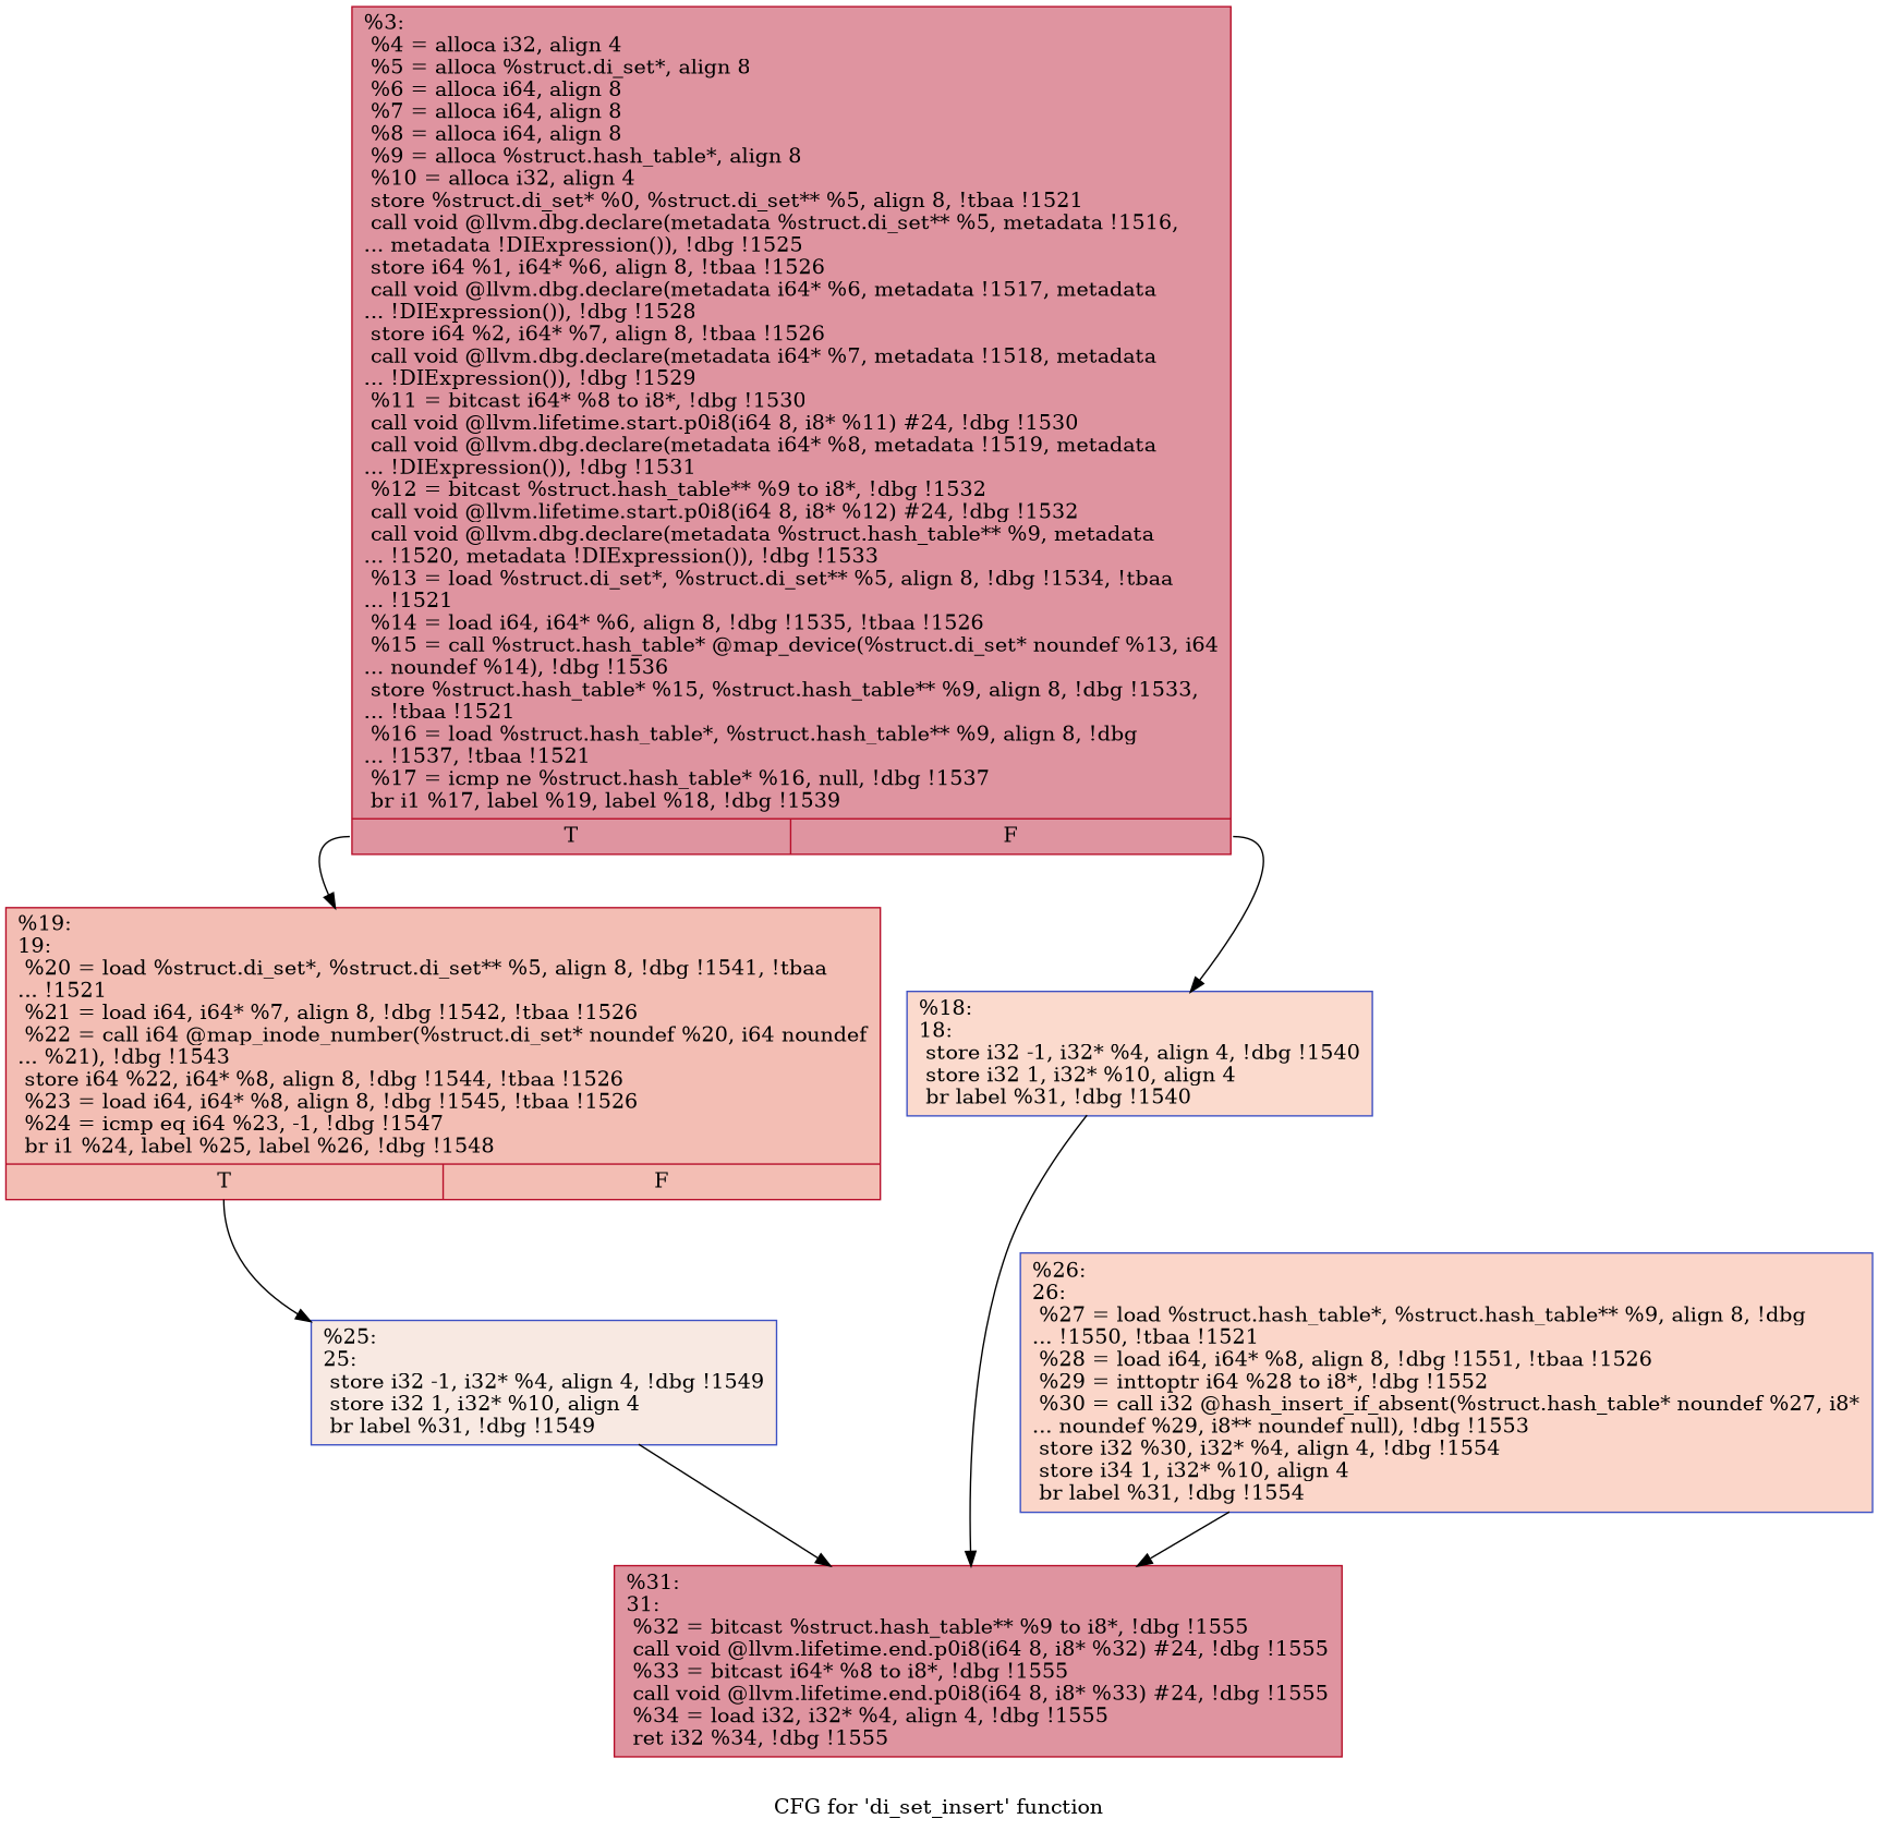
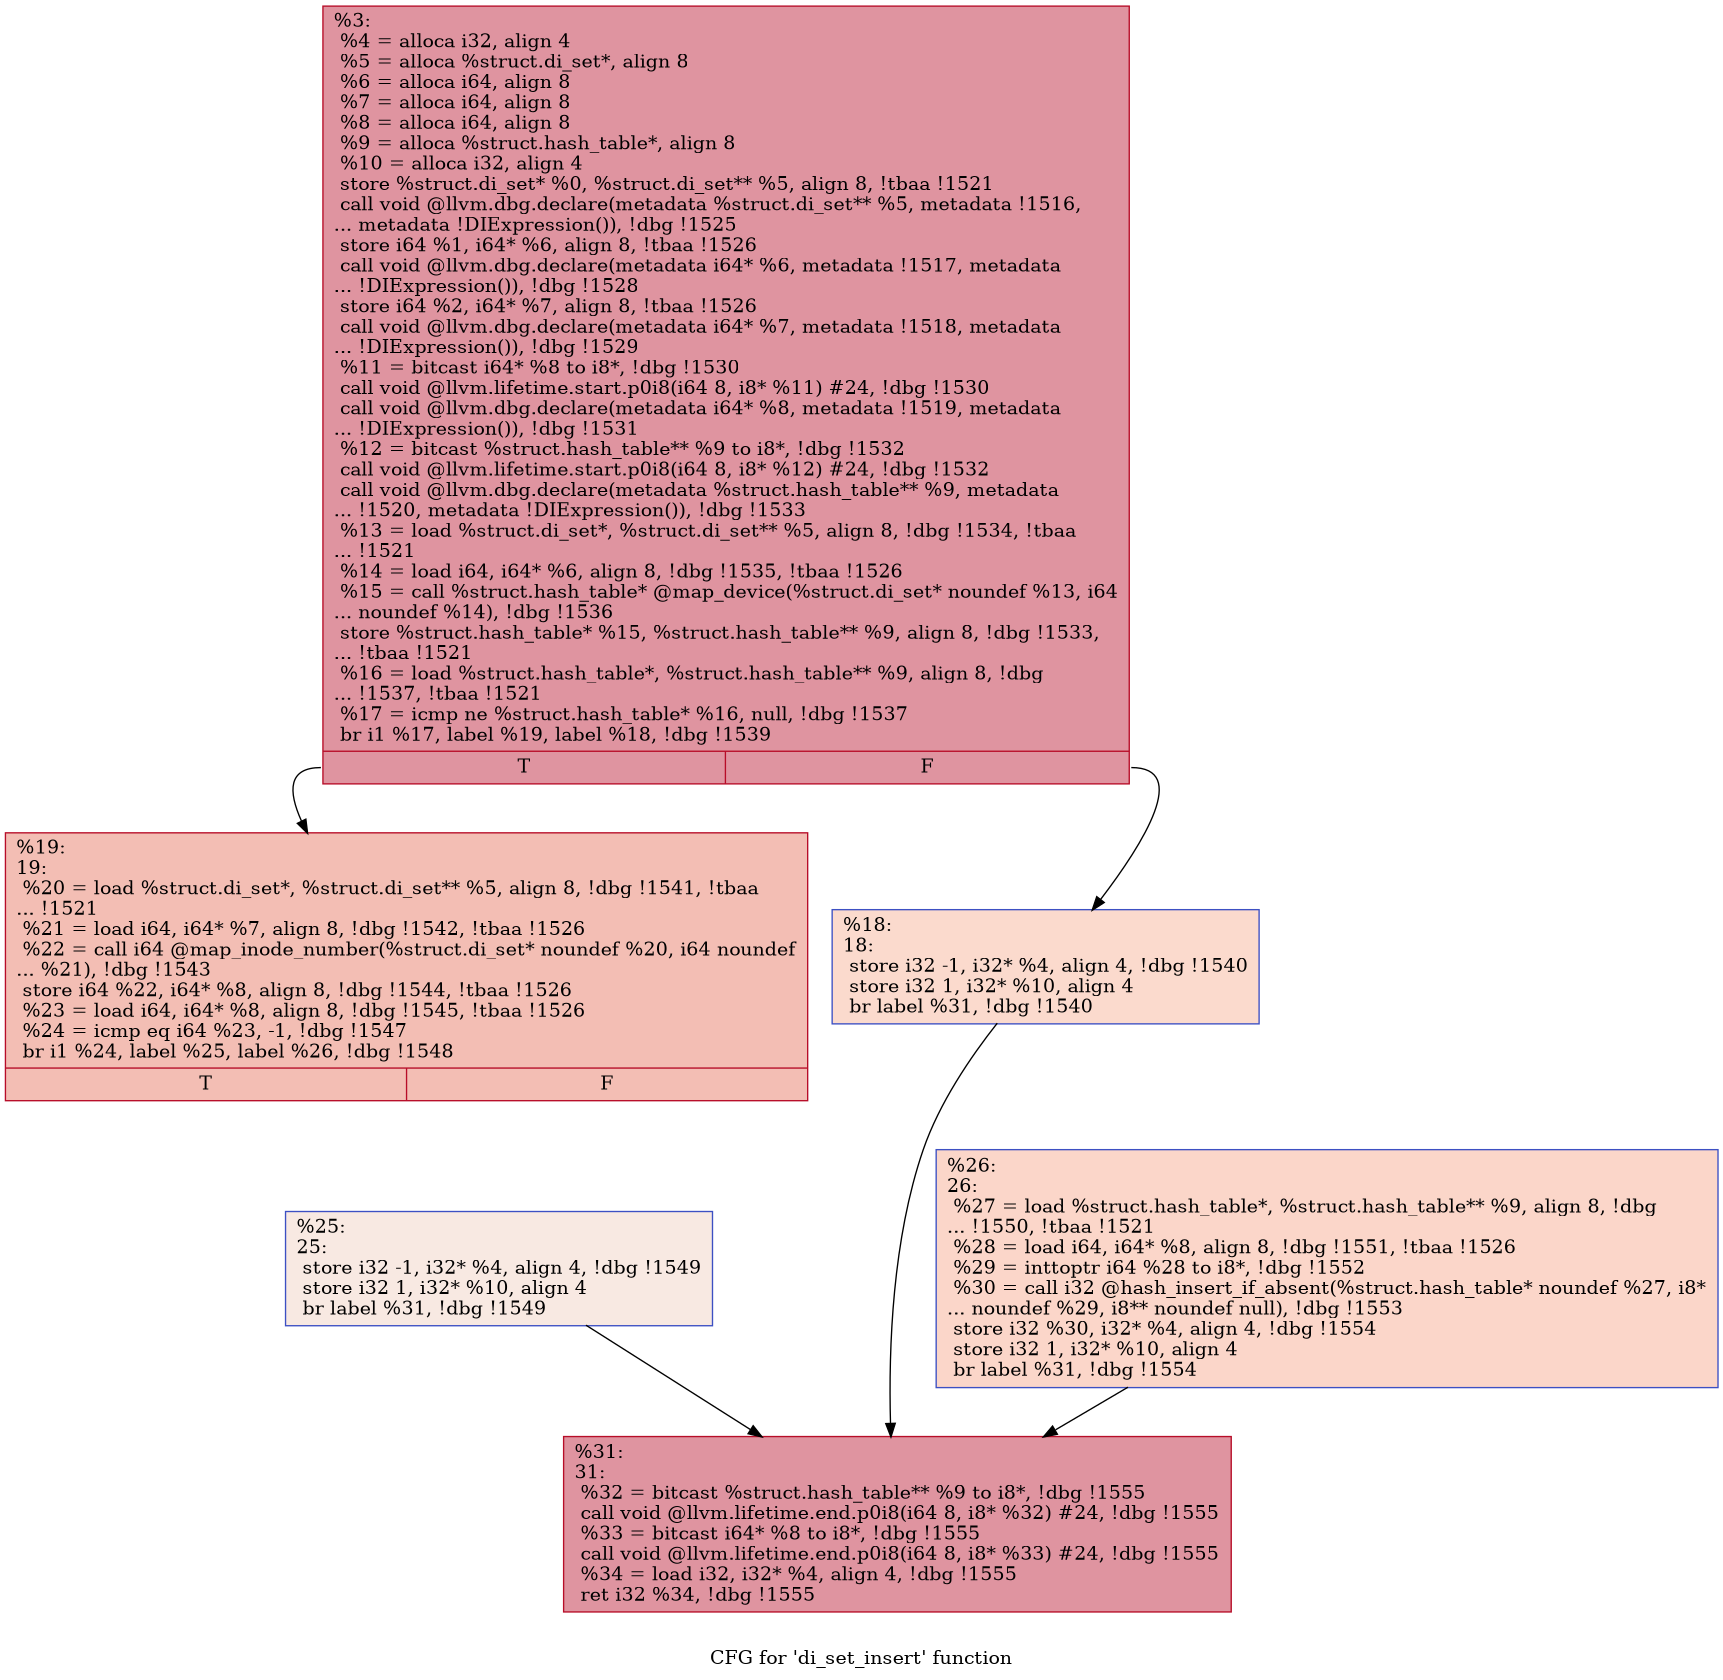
  digraph {
    label="CFG for 'di_set_insert' function"
    node [color="#b70d28ff" fillcolor="#b70d2870" shape=record style=filled]
    n1 [label="{%3:\l  %4 = alloca i32, align 4\l  %5 = alloca %struct.di_set*, align 8\l  %6 = alloca i64, align 8\l  %7 = alloca i64, align 8\l  %8 = alloca i64, align 8\l  %9 = alloca %struct.hash_table*, align 8\l  %10 = alloca i32, align 4\l  store %struct.di_set* %0, %struct.di_set** %5, align 8, !tbaa !1521\l  call void @llvm.dbg.declare(metadata %struct.di_set** %5, metadata !1516,\l... metadata !DIExpression()), !dbg !1525\l  store i64 %1, i64* %6, align 8, !tbaa !1526\l  call void @llvm.dbg.declare(metadata i64* %6, metadata !1517, metadata\l... !DIExpression()), !dbg !1528\l  store i64 %2, i64* %7, align 8, !tbaa !1526\l  call void @llvm.dbg.declare(metadata i64* %7, metadata !1518, metadata\l... !DIExpression()), !dbg !1529\l  %11 = bitcast i64* %8 to i8*, !dbg !1530\l  call void @llvm.lifetime.start.p0i8(i64 8, i8* %11) #24, !dbg !1530\l  call void @llvm.dbg.declare(metadata i64* %8, metadata !1519, metadata\l... !DIExpression()), !dbg !1531\l  %12 = bitcast %struct.hash_table** %9 to i8*, !dbg !1532\l  call void @llvm.lifetime.start.p0i8(i64 8, i8* %12) #24, !dbg !1532\l  call void @llvm.dbg.declare(metadata %struct.hash_table** %9, metadata\l... !1520, metadata !DIExpression()), !dbg !1533\l  %13 = load %struct.di_set*, %struct.di_set** %5, align 8, !dbg !1534, !tbaa\l... !1521\l  %14 = load i64, i64* %6, align 8, !dbg !1535, !tbaa !1526\l  %15 = call %struct.hash_table* @map_device(%struct.di_set* noundef %13, i64\l... noundef %14), !dbg !1536\l  store %struct.hash_table* %15, %struct.hash_table** %9, align 8, !dbg !1533,\l... !tbaa !1521\l  %16 = load %struct.hash_table*, %struct.hash_table** %9, align 8, !dbg\l... !1537, !tbaa !1521\l  %17 = icmp ne %struct.hash_table* %16, null, !dbg !1537\l  br i1 %17, label %19, label %18, !dbg !1539\l|{<s0>T|<s1>F}}"]
    n2 [fillcolor="#e36c5570" label="{%19:\l19:                                               \l  %20 = load %struct.di_set*, %struct.di_set** %5, align 8, !dbg !1541, !tbaa\l... !1521\l  %21 = load i64, i64* %7, align 8, !dbg !1542, !tbaa !1526\l  %22 = call i64 @map_inode_number(%struct.di_set* noundef %20, i64 noundef\l... %21), !dbg !1543\l  store i64 %22, i64* %8, align 8, !dbg !1544, !tbaa !1526\l  %23 = load i64, i64* %8, align 8, !dbg !1545, !tbaa !1526\l  %24 = icmp eq i64 %23, -1, !dbg !1547\l  br i1 %24, label %25, label %26, !dbg !1548\l|{<s0>T|<s1>F}}"]
    n3 [color="#3d50c3ff" fillcolor="#f7ac8e70" label="{%18:\l18:                                               \l  store i32 -1, i32* %4, align 4, !dbg !1540\l  store i32 1, i32* %10, align 4\l  br label %31, !dbg !1540\l}"]
    n4 [color="#3d50c3ff" fillcolor="#efcebd70" label="{%25:\l25:                                               \l  store i32 -1, i32* %4, align 4, !dbg !1549\l  store i32 1, i32* %10, align 4\l  br label %31, !dbg !1549\l}"]
    n5 [label="{%31:\l31:                                               \l  %32 = bitcast %struct.hash_table** %9 to i8*, !dbg !1555\l  call void @llvm.lifetime.end.p0i8(i64 8, i8* %32) #24, !dbg !1555\l  %33 = bitcast i64* %8 to i8*, !dbg !1555\l  call void @llvm.lifetime.end.p0i8(i64 8, i8* %33) #24, !dbg !1555\l  %34 = load i32, i32* %4, align 4, !dbg !1555\l  ret i32 %34, !dbg !1555\l}"]
-   n6 [color="#3d50c3ff" fillcolor="#f6a38570" label="{%26:\l26:                                               \l  %27 = load %struct.hash_table*, %struct.hash_table** %9, align 8, !dbg\l... !1550, !tbaa !1521\l  %28 = load i64, i64* %8, align 8, !dbg !1551, !tbaa !1526\l  %29 = inttoptr i64 %28 to i8*, !dbg !1552\l  %30 = call i32 @hash_insert_if_absent(%struct.hash_table* noundef %27, i8*\l... noundef %29, i8** noundef null), !dbg !1553\l  store i32 %30, i32* %4, align 4, !dbg !1554\l  store i34 1, i32* %10, align 4\l  br label %31, !dbg !1554\l}"]
+   n6 [color="#3d50c3ff" fillcolor="#f6a38570" label="{%26:\l26:                                               \l  %27 = load %struct.hash_table*, %struct.hash_table** %9, align 8, !dbg\l... !1550, !tbaa !1521\l  %28 = load i64, i64* %8, align 8, !dbg !1551, !tbaa !1526\l  %29 = inttoptr i64 %28 to i8*, !dbg !1552\l  %30 = call i32 @hash_insert_if_absent(%struct.hash_table* noundef %27, i8*\l... noundef %29, i8** noundef null), !dbg !1553\l  store i32 %30, i32* %4, align 4, !dbg !1554\l  store i32 1, i32* %10, align 4\l  br label %31, !dbg !1554\l}"]
    n1 -> n2 [tailport=s0]
    n1 -> n3 [tailport=s1]
-   n2 -> n4 [tailport=s0]
    n3 -> n5
    n4 -> n5
    n6 -> n5
  }
